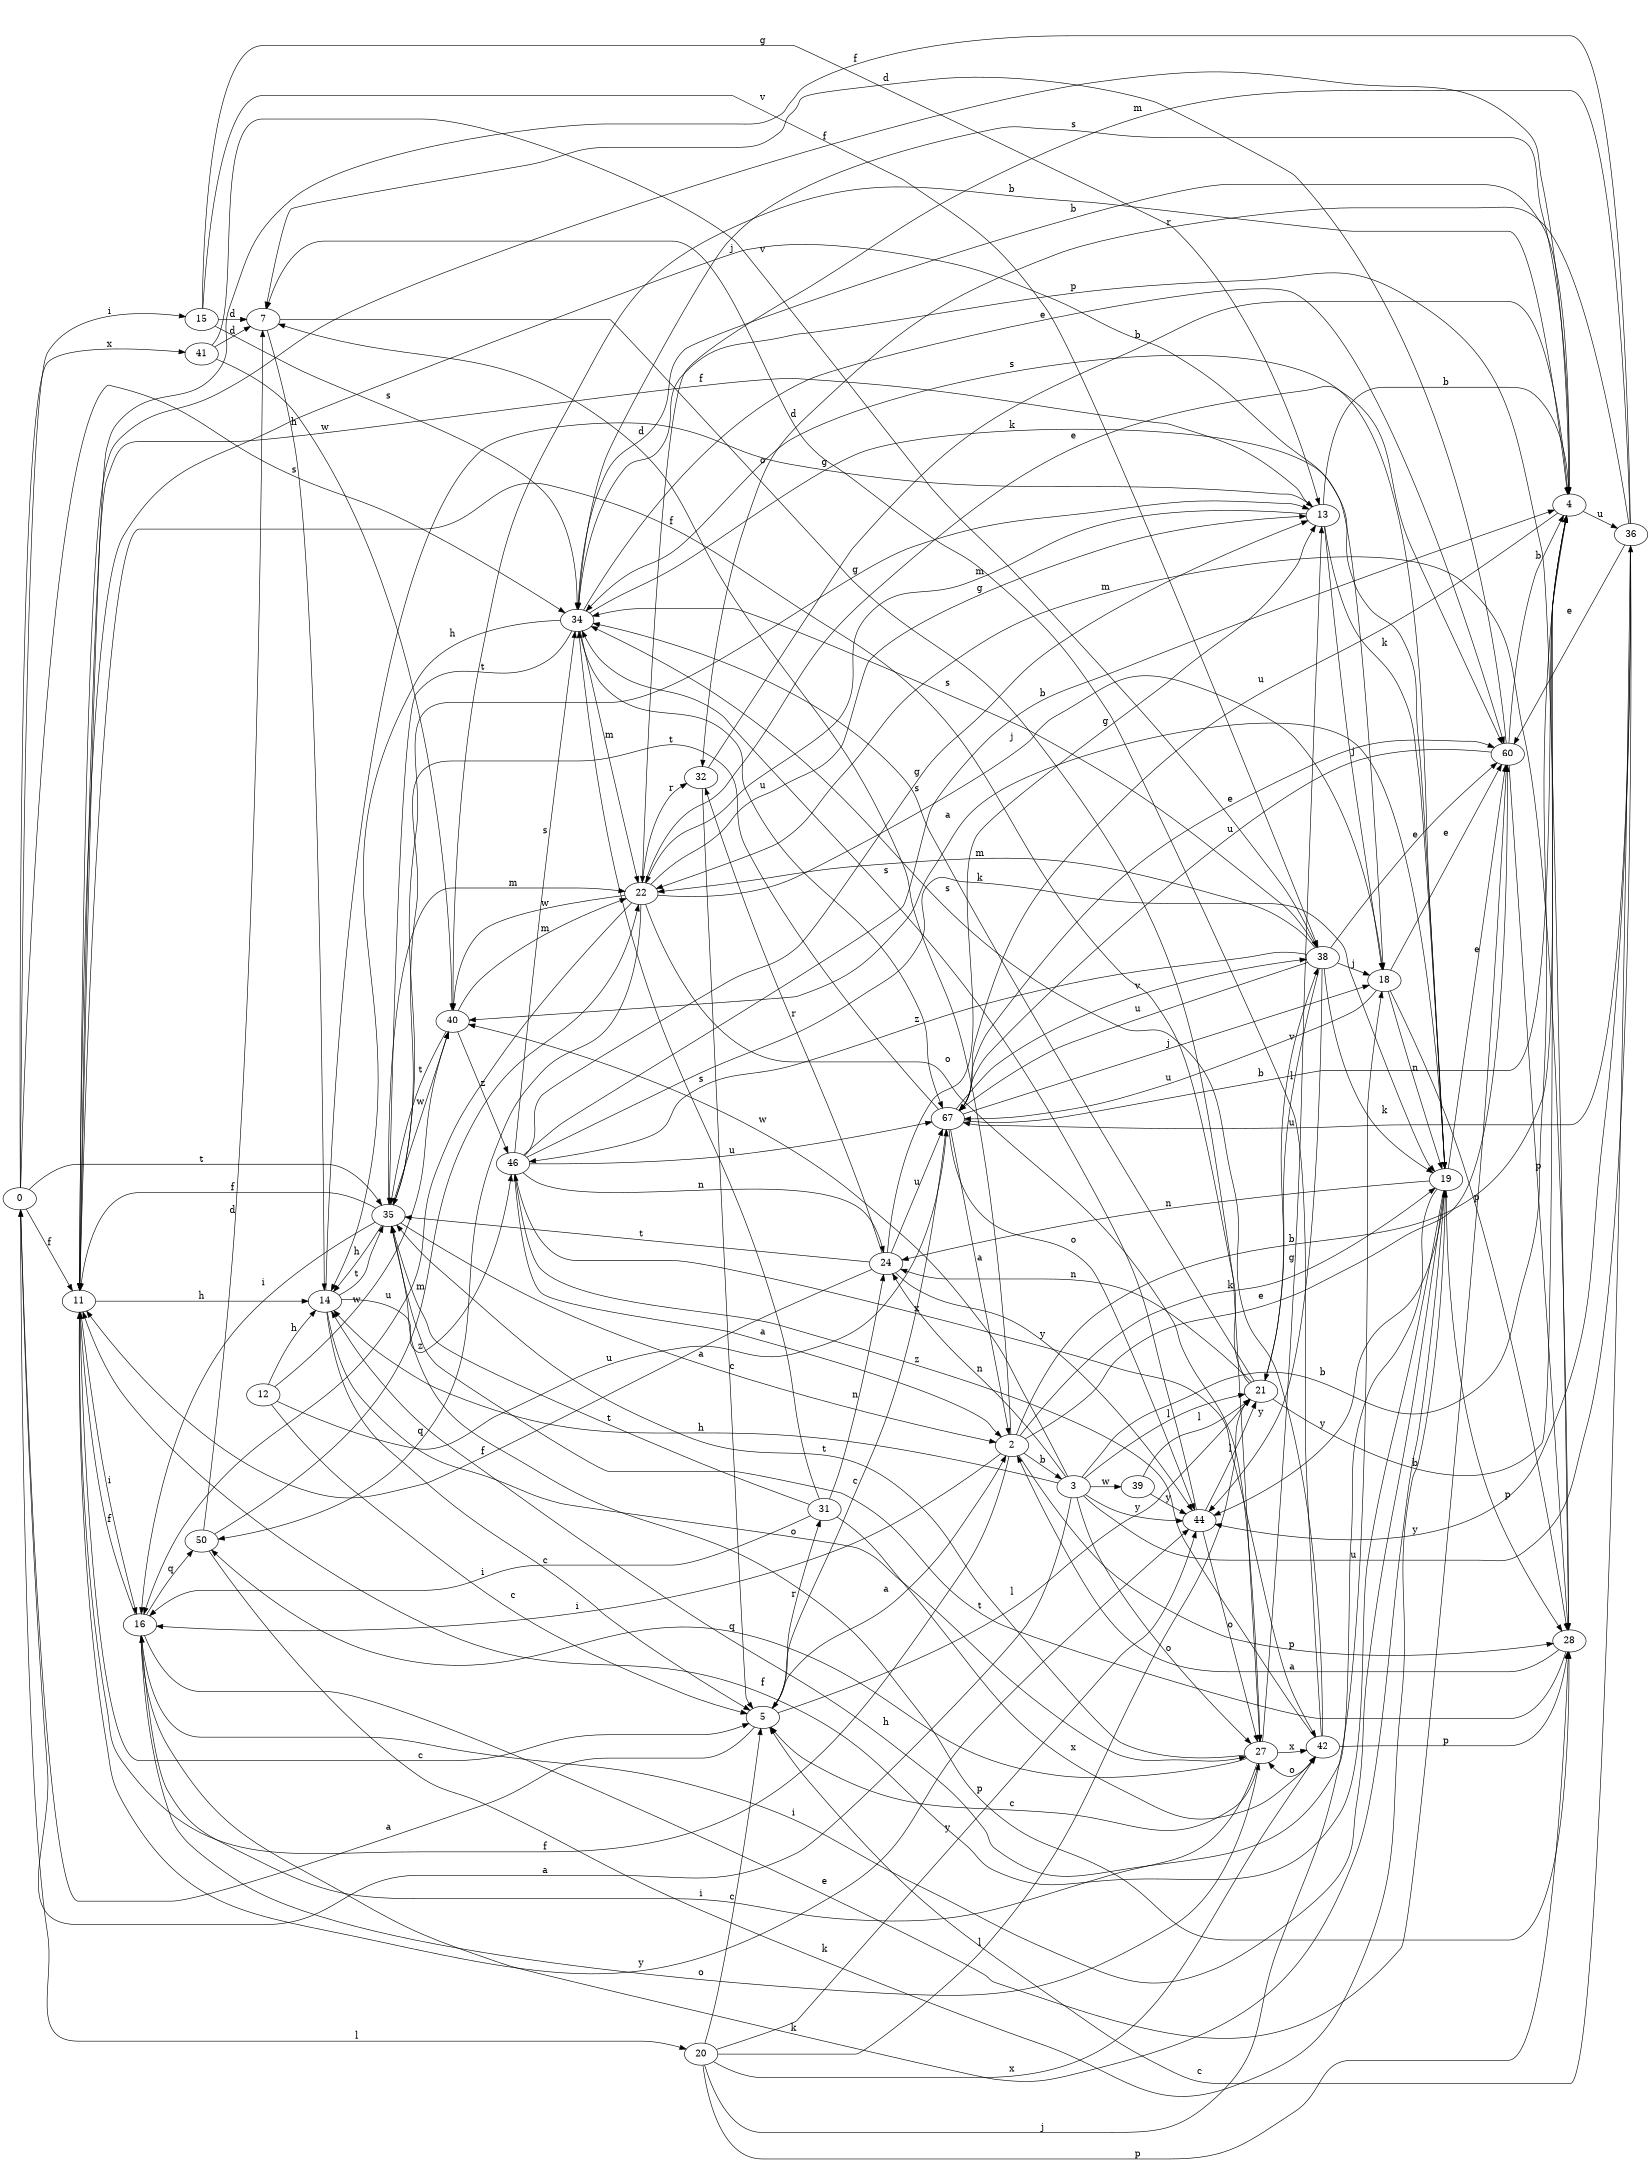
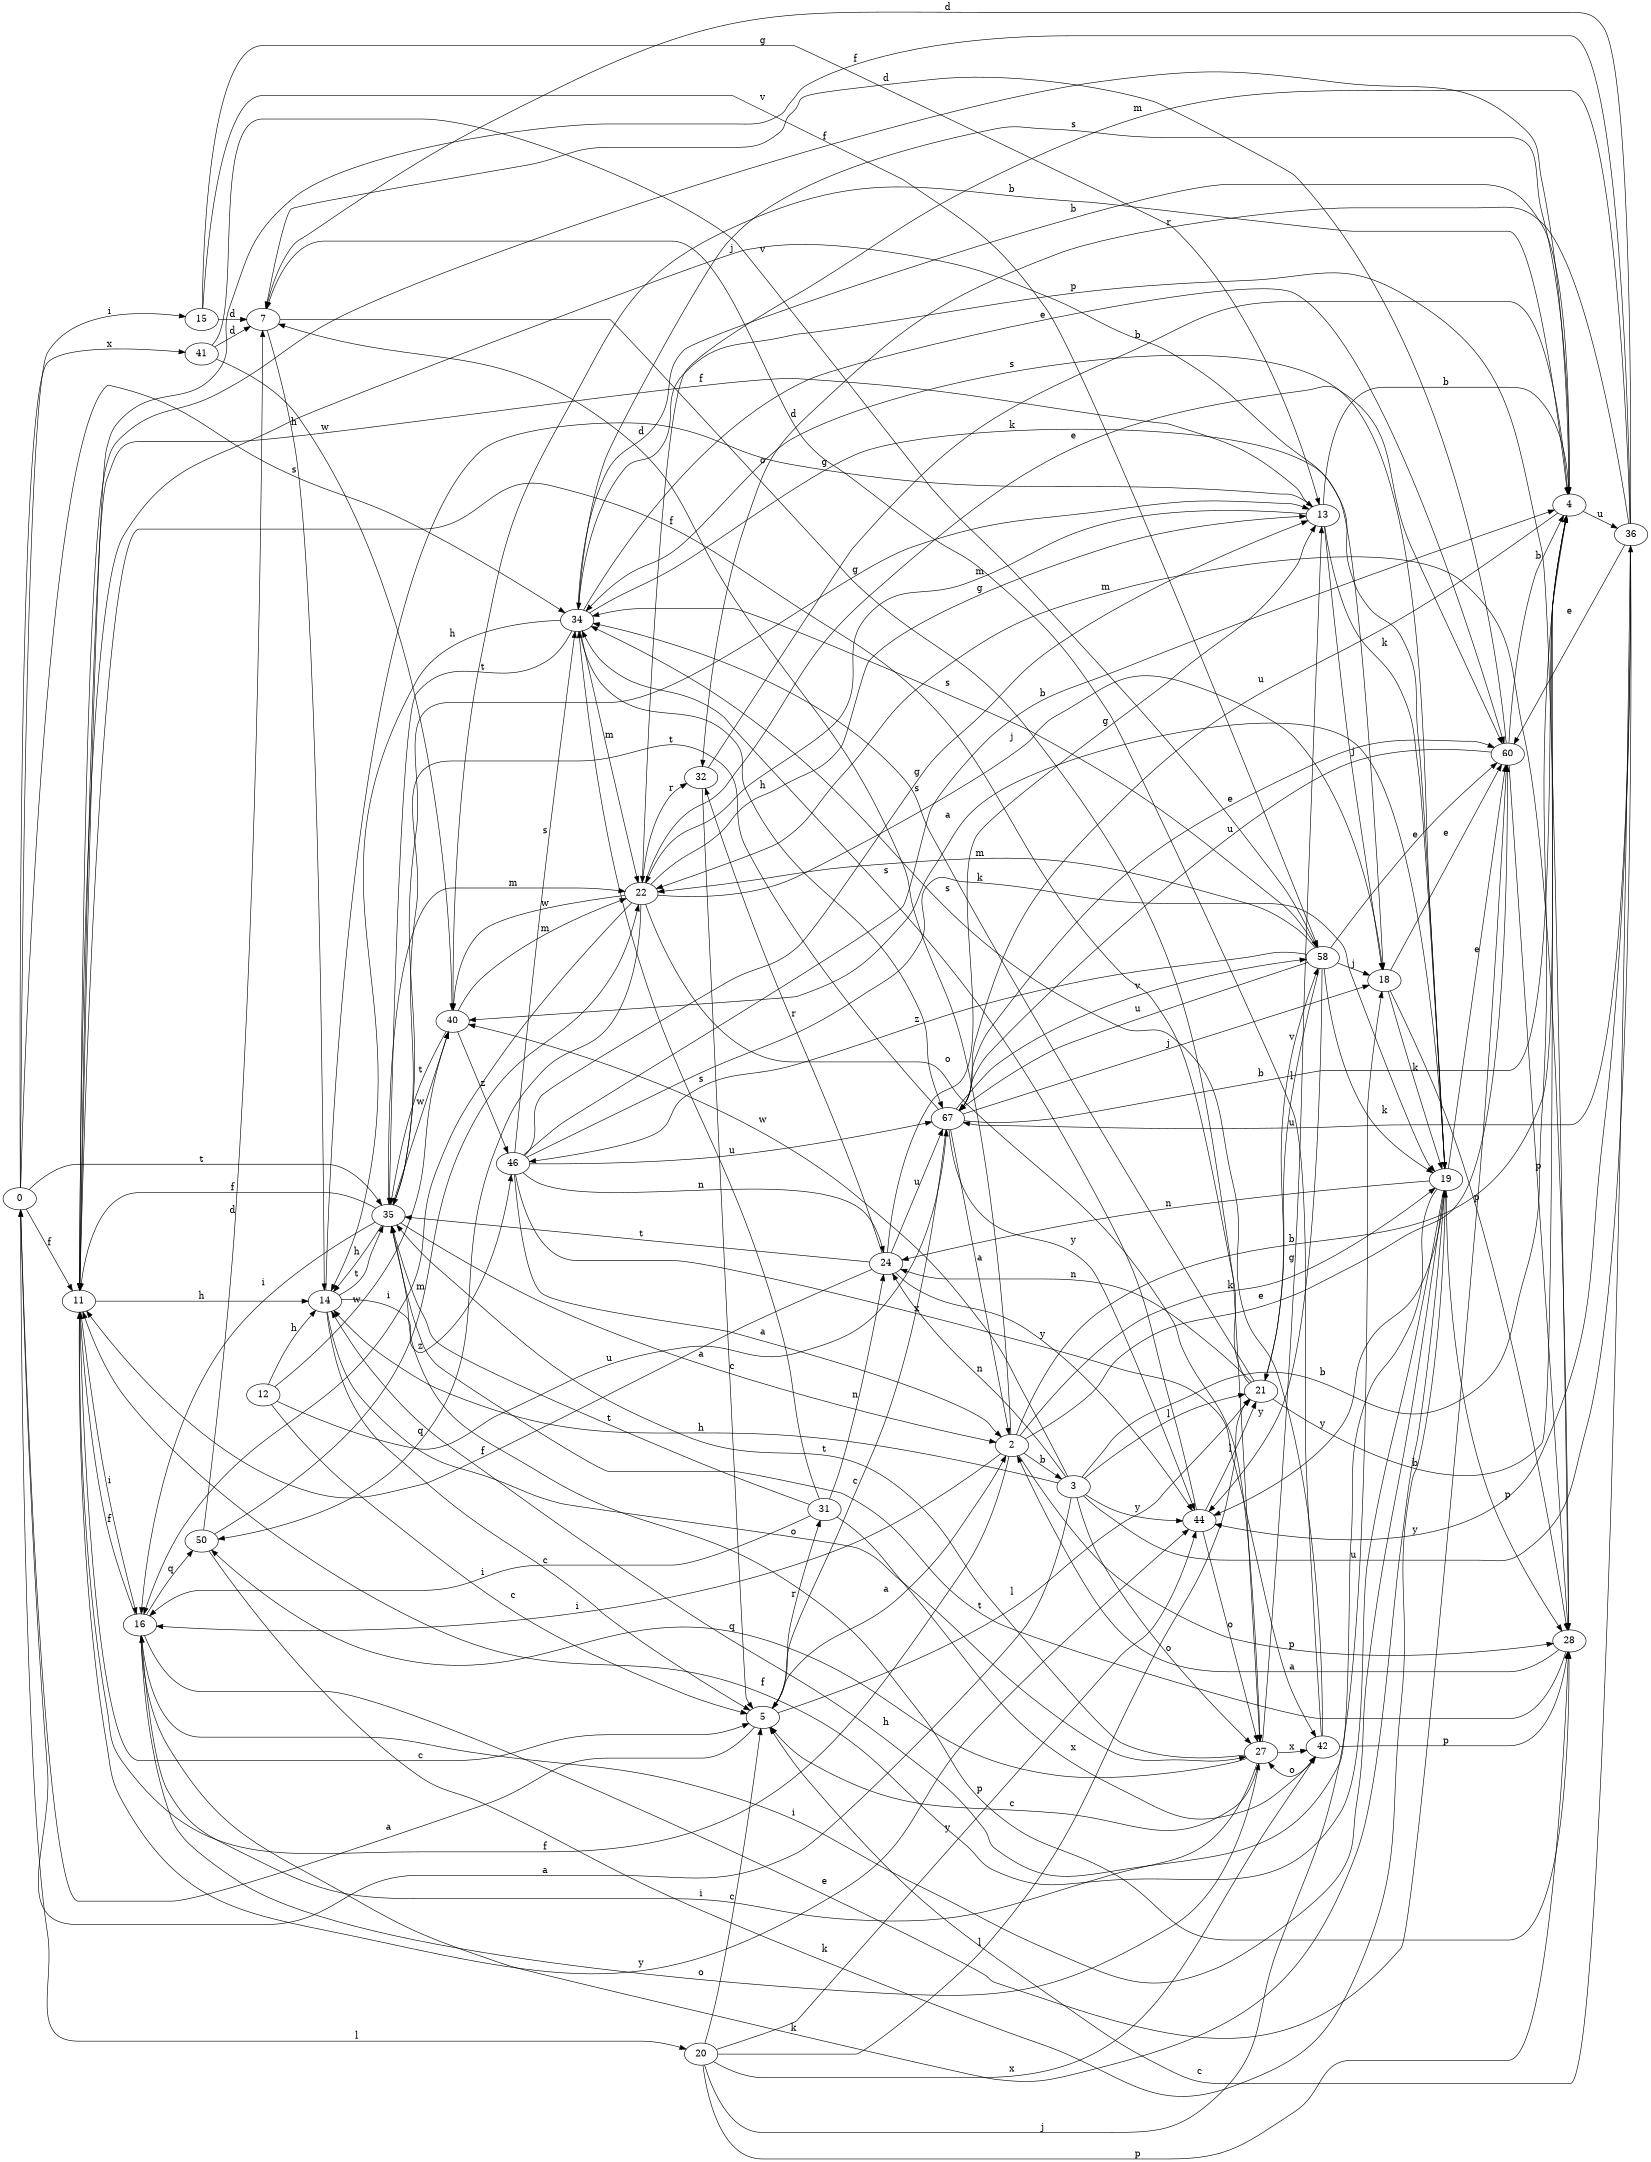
  strict digraph {
    rankdir=LR
    0
    11
    15
    20
    34
    35
    41
    16
    14
    44
    5
    18
    7
    13
-   38
+   38 [label=58]
    28
    21
    42
    4
    n20 [label=60]
    19
    n22 [label=67]
    22
    2
    40
    3
    24
    27
    36
-   39
    n31 [label=50]
    46
    32
    31
    12
    0 -> 11 [label=f]
    0 -> 15 [label=i]
    0 -> 20 [label=l]
    0 -> 34 [label=s]
    0 -> 35 [label=t]
    0 -> 41 [label=x]
    11 -> 16 [label=i]
    11 -> 14 [label=h]
    11 -> 44 [label=y]
    11 -> 5 [label=c]
    11 -> 18 [label=j]
-   15 -> 34 [label=s]
    15 -> 7 [label=d]
    15 -> 13 [label=g]
    15 -> 38 [label=v]
    20 -> 44 [label=y]
    20 -> 5 [label=c]
    20 -> 18 [label=j]
    20 -> 28 [label=p]
    20 -> 21 [label=l]
    20 -> 42 [label=x]
    34 -> 35 [label=t]
    34 -> 14 [label=h]
    34 -> 28 [label=p]
    34 -> 4 [label=b]
    34 -> n20 [label=e]
    34 -> 19 [label=k]
-   34 -> n22 [label=u]
+   34 -> n22 [label=h]
    34 -> 22 [label=m]
    35 -> 11 [label=f]
    35 -> 16 [label=i]
    35 -> 14 [label=h]
    35 -> 13 [label=g]
    35 -> 28 [label=p]
    35 -> 22 [label=m]
    35 -> 2 [label=a]
    35 -> 40 [label=w]
    41 -> 7 [label=d]
    41 -> 38 [label=v]
    41 -> 40 [label=w]
    16 -> 11 [label=f]
    16 -> n20 [label=e]
    16 -> 19 [label=k]
    16 -> 27 [label=o]
    16 -> n31 [label=q]
    14 -> 35 [label=t]
    14 -> 5 [label=c]
    14 -> 13 [label=g]
    14 -> 27 [label=o]
    14 -> 46 [label=z]
    44 -> 34 [label=s]
    44 -> 21 [label=l]
    44 -> 27 [label=o]
    5 -> 0 [label=a]
    5 -> 21 [label=l]
    5 -> 2 [label=a]
    5 -> 31 [label=r]
    18 -> 28 [label=p]
    18 -> n20 [label=e]
-   18 -> 19 [label=n]
-   18 -> n22 [label=u]
+   18 -> 19 [label=k]
    7 -> 14 [label=h]
    7 -> 27 [label=o]
    13 -> 11 [label=f]
    13 -> 18 [label=j]
    13 -> 4 [label=b]
    13 -> 19 [label=k]
    13 -> 22 [label=m]
    38 -> 34 [label=s]
    38 -> 44 [label=y]
    38 -> 18 [label=j]
    38 -> 21 [label=l]
    38 -> n20 [label=e]
    38 -> 19 [label=k]
    38 -> n22 [label=u]
    38 -> 22 [label=m]
    38 -> 46 [label=z]
    28 -> 35 [label=t]
    28 -> 22 [label=m]
    28 -> 2 [label=a]
    21 -> 11 [label=f]
    21 -> 34 [label=s]
    21 -> 38 [label=v]
    21 -> 4 [label=b]
    21 -> 24 [label=n]
    42 -> 34 [label=s]
    42 -> 7 [label=d]
    42 -> 28 [label=p]
    42 -> 27 [label=o]
-   42 -> 46 [label=z]
    4 -> 11 [label=f]
    4 -> 34 [label=s]
    4 -> n22 [label=u]
    4 -> 36 [label=u]
    n20 -> 7 [label=d]
    n20 -> 28 [label=p]
    n20 -> 4 [label=b]
    n20 -> n22 [label=u]
    19 -> 11 [label=f]
    19 -> 34 [label=s]
    19 -> 16 [label=i]
    19 -> 14 [label=h]
    19 -> 44 [label=y]
    19 -> 28 [label=p]
    19 -> n20 [label=e]
    19 -> 40 [label=a]
    19 -> 24 [label=n]
    n22 -> 35 [label=t]
-   n22 -> 44 [label=o]
+   n22 -> 44 [label=y]
    n22 -> 5 [label=c]
    n22 -> 18 [label=j]
    n22 -> 38 [label=v]
    n22 -> 4 [label=b]
    n22 -> n20 [label=e]
    n22 -> 2 [label=a]
-   22 -> 16 [label=u]
+   22 -> 16 [label=i]
    22 -> 18 [label=j]
    22 -> 13 [label=g]
    22 -> n20 [label=e]
    22 -> 40 [label=w]
    22 -> 27 [label=o]
    22 -> n31 [label=q]
    22 -> 32 [label=r]
    2 -> 11 [label=f]
    2 -> 16 [label=i]
    2 -> 7 [label=d]
    2 -> 28 [label=p]
    2 -> 4 [label=b]
    2 -> n20 [label=e]
    2 -> 19 [label=k]
    2 -> 3 [label=b]
    40 -> 35 [label=t]
    40 -> 4 [label=b]
    40 -> 22 [label=m]
    40 -> 46 [label=z]
    3 -> 0 [label=a]
    3 -> 14 [label=h]
    3 -> 44 [label=y]
    3 -> 21 [label=l]
    3 -> 4 [label=b]
    3 -> 40 [label=w]
    3 -> 24 [label=n]
    3 -> 27 [label=o]
    3 -> 36 [label=u]
-   3 -> 39 [label=w]
    24 -> 11 [label=f]
    24 -> 35 [label=t]
    24 -> 44 [label=y]
    24 -> 13 [label=g]
    24 -> n22 [label=u]
    24 -> 32 [label=r]
    27 -> 35 [label=t]
    27 -> 16 [label=i]
    27 -> 5 [label=c]
    27 -> 13 [label=g]
    27 -> 42 [label=x]
    27 -> n31 [label=q]
    36 -> 11 [label=f]
    36 -> 44 [label=y]
    36 -> 5 [label=c]
+   36 -> 7 [label=d]
    36 -> n20 [label=e]
    36 -> n22 [label=u]
    36 -> 22 [label=m]
    36 -> 32 [label=r]
-   39 -> 44 [label=y]
-   39 -> 21 [label=l]
    n31 -> 7 [label=d]
    n31 -> 19 [label=k]
    n31 -> 22 [label=m]
    46 -> 34 [label=s]
    46 -> 13 [label=g]
    46 -> 42 [label=x]
    46 -> 4 [label=b]
    46 -> 19 [label=k]
    46 -> n22 [label=u]
    46 -> 2 [label=a]
    46 -> 24 [label=n]
    32 -> 5 [label=c]
    32 -> 4 [label=b]
    31 -> 34 [label=s]
    31 -> 35 [label=t]
    31 -> 16 [label=i]
    31 -> 42 [label=x]
    31 -> 24 [label=n]
    12 -> 14 [label=h]
    12 -> 5 [label=c]
    12 -> n22 [label=u]
    12 -> 40 [label=w]
  }
